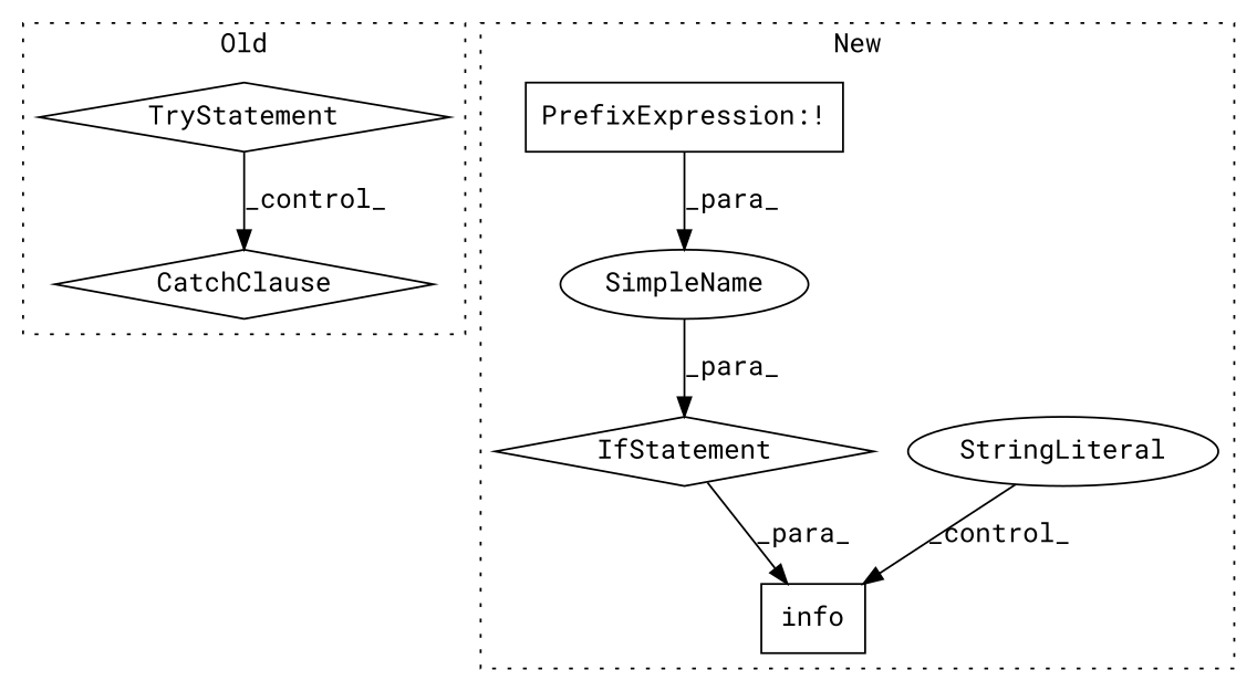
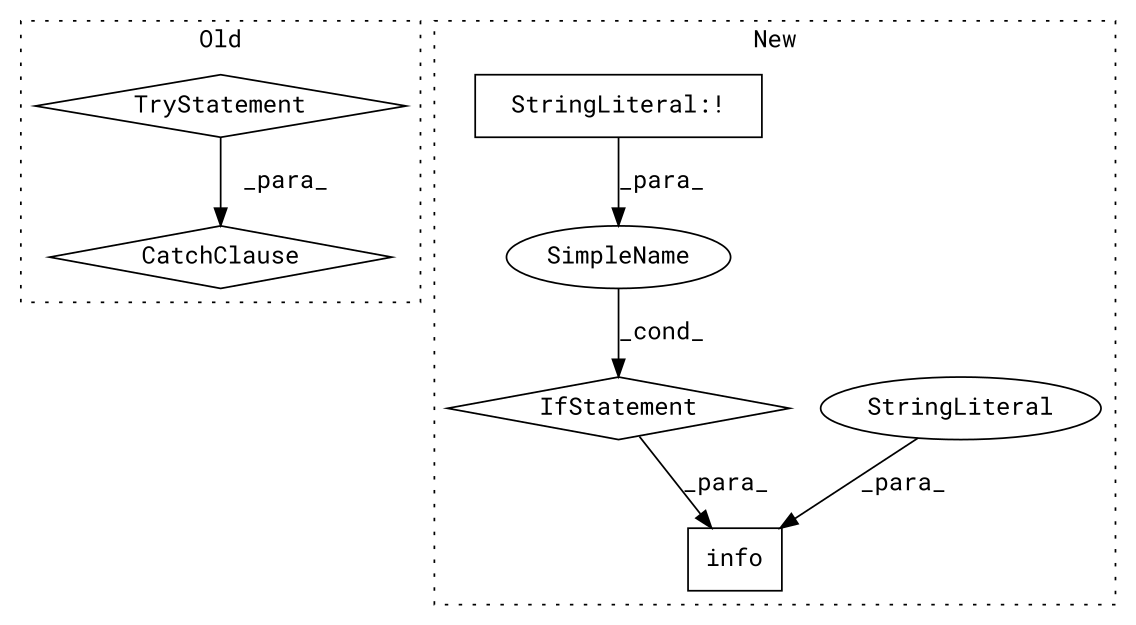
  digraph {
    fontname="Roboto Mono"
    node [fontname="Roboto Mono" shape=diamond]
    edge [fontname="Roboto Mono"]
    n1 [a=12 l="11,2" label=CatchClause s="3362,3421"]
    n2 [a=54 l=4 label=TryStatement s=2944]
    n3 [a=32 l="5,1" label=info s="3792,3833" shape=box]
    n4 [a=45 l=23 label=StringLiteral s=3797 shape=ellipse]
    n5 [a=25 l="4,2" label=IfStatement s="3457,3475"]
    n6 [a=42 label=SimpleName shape=ellipse]
-   n7 [a=38 l=1 label="PrefixExpression:!" s=3461 shape=box]
+   n7 [a=38 l=1 label="StringLiteral:!" s=3461 shape=box]
    subgraph cluster_1 {
      label=Old
      style=dotted
      n1
      n2
    }
    subgraph cluster_2 {
      label=New
      style=dotted
      n3
      n4
      n5
      n6
      n7
    }
-   n2 -> n1 [label=_control_]
-   n4 -> n3 [label=_control_]
+   n2 -> n1 [label=_para_]
+   n4 -> n3 [label=_para_]
    n5 -> n3 [label=_para_]
-   n6 -> n5 [label=_para_]
+   n6 -> n5 [label=_cond_]
    n7 -> n6 [label=_para_]
  }
